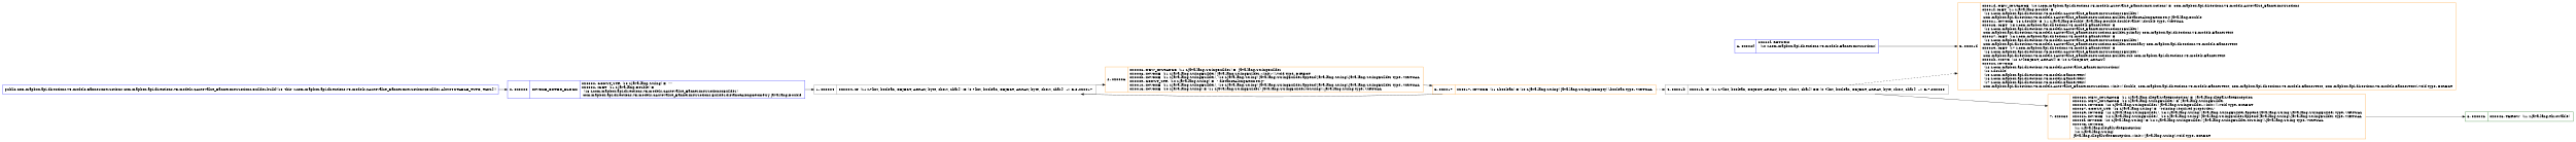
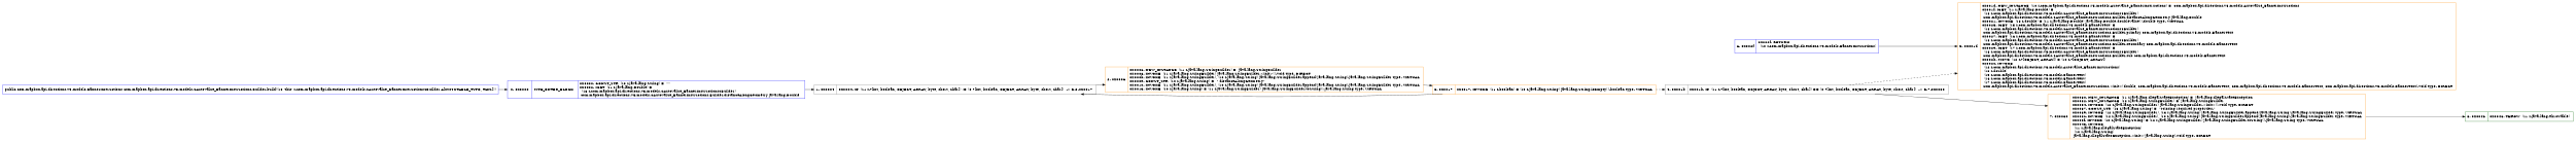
  digraph {
    rankdir=LR
    node [color=darkorange shape=record]
-   n1 [color=blue label="{0\:\ 0x0000|INVOKE_ENTER_BLOCK\l|0x0000: CONST_STR  (r0 I:java.lang.String) =  \"\" \l0x0002: IGET  (r1 I:java.lang.Double) = \l  (r8 I:com.mapbox.api.directions.v5.models.$AutoValue_BannerInstructions$Builder)\l com.mapbox.api.directions.v5.models.$AutoValue_BannerInstructions.Builder.distanceAlongGeometry java.lang.Double \l}"]
+   n1 [color=blue label="{0\:\ 0x0000|MTH_ENTER_BLOCK\l|0x0000: CONST_STR  (r0 I:java.lang.String) =  \"\" \l0x0002: IGET  (r1 I:java.lang.Double) = \l  (r8 I:com.mapbox.api.directions.v5.models.$AutoValue_BannerInstructions$Builder)\l com.mapbox.api.directions.v5.models.$AutoValue_BannerInstructions.Builder.distanceAlongGeometry java.lang.Double \l}"]
    n2 [color=gray40 label="{1\:\ 0x0004|0x0004: IF  (r1 I:?[int, boolean, OBJECT, ARRAY, byte, short, char]) != (0 ?[int, boolean, OBJECT, ARRAY, byte, short, char])  \-\> B:3:0x0017 \l}"]
    n3 [label="{2\:\ 0x0006|0x0006: NEW_INSTANCE  (r1 I:java.lang.StringBuilder) =  java.lang.StringBuilder \l0x0008: INVOKE  (r1 I:java.lang.StringBuilder) java.lang.StringBuilder.\<init\>():void type: DIRECT \l0x000b: INVOKE  (r1 I:java.lang.StringBuilder), (r0 I:java.lang.String) java.lang.StringBuilder.append(java.lang.String):java.lang.StringBuilder type: VIRTUAL \l0x000e: CONST_STR  (r0 I:java.lang.String) =  \" distanceAlongGeometry\" \l0x0010: INVOKE  (r1 I:java.lang.StringBuilder), (r0 I:java.lang.String) java.lang.StringBuilder.append(java.lang.String):java.lang.StringBuilder type: VIRTUAL \l0x0013: INVOKE  (r0 I:java.lang.String) = (r1 I:java.lang.StringBuilder) java.lang.StringBuilder.toString():java.lang.String type: VIRTUAL \l}"]
    n4 [label="{3\:\ 0x0017|0x0017: INVOKE  (r1 I:boolean) = (r0 I:java.lang.String) java.lang.String.isEmpty():boolean type: VIRTUAL \l}"]
    n5 [color=gray40 label="{4\:\ 0x001b|0x001b: IF  (r1 I:?[int, boolean, OBJECT, ARRAY, byte, short, char]) == (0 ?[int, boolean, OBJECT, ARRAY, byte, short, char])  \-\> B:7:0x0030 \l}"]
    n6 [label="{5\:\ 0x001d|0x001d: NEW_INSTANCE  (r0 I:com.mapbox.api.directions.v5.models.AutoValue_BannerInstructions) =  com.mapbox.api.directions.v5.models.AutoValue_BannerInstructions \l0x001f: IGET  (r1 I:java.lang.Double) = \l  (r8 I:com.mapbox.api.directions.v5.models.$AutoValue_BannerInstructions$Builder)\l com.mapbox.api.directions.v5.models.$AutoValue_BannerInstructions.Builder.distanceAlongGeometry java.lang.Double \l0x0021: INVOKE  (r3 I:double) = (r1 I:java.lang.Double) java.lang.Double.doubleValue():double type: VIRTUAL \l0x0025: IGET  (r5 I:com.mapbox.api.directions.v5.models.BannerText) = \l  (r8 I:com.mapbox.api.directions.v5.models.$AutoValue_BannerInstructions$Builder)\l com.mapbox.api.directions.v5.models.$AutoValue_BannerInstructions.Builder.primary com.mapbox.api.directions.v5.models.BannerText \l0x0027: IGET  (r6 I:com.mapbox.api.directions.v5.models.BannerText) = \l  (r8 I:com.mapbox.api.directions.v5.models.$AutoValue_BannerInstructions$Builder)\l com.mapbox.api.directions.v5.models.$AutoValue_BannerInstructions.Builder.secondary com.mapbox.api.directions.v5.models.BannerText \l0x0029: IGET  (r7 I:com.mapbox.api.directions.v5.models.BannerText) = \l  (r8 I:com.mapbox.api.directions.v5.models.$AutoValue_BannerInstructions$Builder)\l com.mapbox.api.directions.v5.models.$AutoValue_BannerInstructions.Builder.sub com.mapbox.api.directions.v5.models.BannerText \l0x002b: MOVE  (r2 I:?[OBJECT, ARRAY]) = (r0 I:?[OBJECT, ARRAY]) \l0x002c: INVOKE  \l  (r2 I:com.mapbox.api.directions.v5.models.AutoValue_BannerInstructions)\l  (r3 I:double)\l  (r5 I:com.mapbox.api.directions.v5.models.BannerText)\l  (r6 I:com.mapbox.api.directions.v5.models.BannerText)\l  (r7 I:com.mapbox.api.directions.v5.models.BannerText)\l com.mapbox.api.directions.v5.models.AutoValue_BannerInstructions.\<init\>(double, com.mapbox.api.directions.v5.models.BannerText, com.mapbox.api.directions.v5.models.BannerText, com.mapbox.api.directions.v5.models.BannerText):void type: DIRECT \l}"]
    n7 [label="{7\:\ 0x0030|0x0030: NEW_INSTANCE  (r1 I:java.lang.IllegalStateException) =  java.lang.IllegalStateException \l0x0032: NEW_INSTANCE  (r2 I:java.lang.StringBuilder) =  java.lang.StringBuilder \l0x0034: INVOKE  (r2 I:java.lang.StringBuilder) java.lang.StringBuilder.\<init\>():void type: DIRECT \l0x0037: CONST_STR  (r3 I:java.lang.String) =  \"Missing required properties:\" \l0x0039: INVOKE  (r2 I:java.lang.StringBuilder), (r3 I:java.lang.String) java.lang.StringBuilder.append(java.lang.String):java.lang.StringBuilder type: VIRTUAL \l0x003c: INVOKE  (r2 I:java.lang.StringBuilder), (r0 I:java.lang.String) java.lang.StringBuilder.append(java.lang.String):java.lang.StringBuilder type: VIRTUAL \l0x003f: INVOKE  (r0 I:java.lang.String) = (r2 I:java.lang.StringBuilder) java.lang.StringBuilder.toString():java.lang.String type: VIRTUAL \l0x0043: INVOKE  \l  (r1 I:java.lang.IllegalStateException)\l  (r0 I:java.lang.String)\l java.lang.IllegalStateException.\<init\>(java.lang.String):void type: DIRECT \l}"]
    n8 [color=darkgreen label="{8\:\ 0x0046|0x0046: THROW  (r1 I:java.lang.Throwable) \l}"]
    n9 [color=blue label="{6\:\ 0x002f|0x002f: RETURN  \l  (r0 I:com.mapbox.api.directions.v5.models.BannerInstructions)\l \l}"]
    n10 [color=blue label="{public com.mapbox.api.directions.v5.models.BannerInstructions com.mapbox.api.directions.v5.models.$AutoValue_BannerInstructions.Builder.build((r8 'this' I:com.mapbox.api.directions.v5.models.$AutoValue_BannerInstructions$Builder A[IMMUTABLE_TYPE, THIS])) }"]
    n1 -> n2
    n2 -> n3 [style=solid]
    n3 -> n4
    n4 -> n2
    n4 -> n5 [style=dashed]
    n5 -> n6 [style=dashed]
    n5 -> n7
    n7 -> n8
    n9 -> n6
    n10 -> n1
  }
